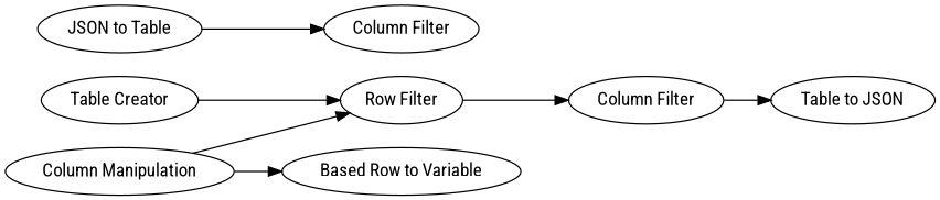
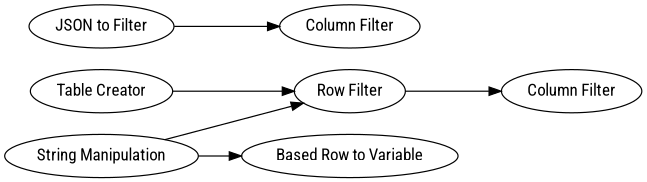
  digraph {
    fontname="Roboto Condensed"
    rankdir=LR
    node [fontname="Roboto Condensed"]
    edge [fontname="Roboto Condensed"]
    n1 [label="Table Creator"]
    n2 [label="Row Filter"]
    n3 [label="Column Filter"]
-   n4 [label="Column Manipulation"]
+   n4 [label="String Manipulation"]
    n5 [label="Based Row to Variable"]
-   n6 [label="Table to JSON"]
-   n7 [label="JSON to Table"]
+   n7 [label="JSON to Filter"]
    n8 [label="Column Filter"]
    n1 -> n2
    n2 -> n3
-   n3 -> n6
    n4 -> n2
    n4 -> n5
    n7 -> n8
  }
